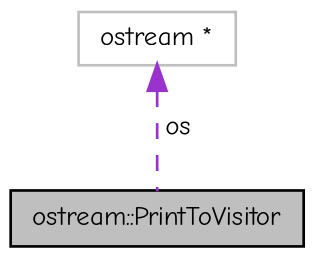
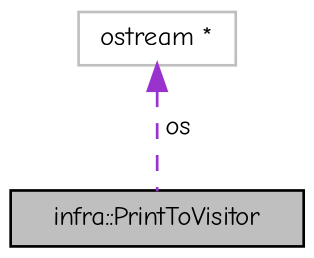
  digraph {
    fontname="Comic Neue"
    node [fontname="Comic Neue" fontsize=10 shape=record style=filled]
-   n1 [color=black fillcolor=grey75 fontcolor=black height=0.2 label="ostream::PrintToVisitor" width=0.4]
+   n1 [color=black fillcolor=grey75 fontcolor=black height=0.2 label="infra::PrintToVisitor" width=0.4]
    n2 [color=grey75 fillcolor=white height=0.2 label="ostream *" width=0.4]
    n2 -> n1 [color=darkorchid3 dir=back fontname="Comic Neue" fontsize=10 label=" os" labelfontname=Helvetica labelfontsize=10 style=dashed]
  }
